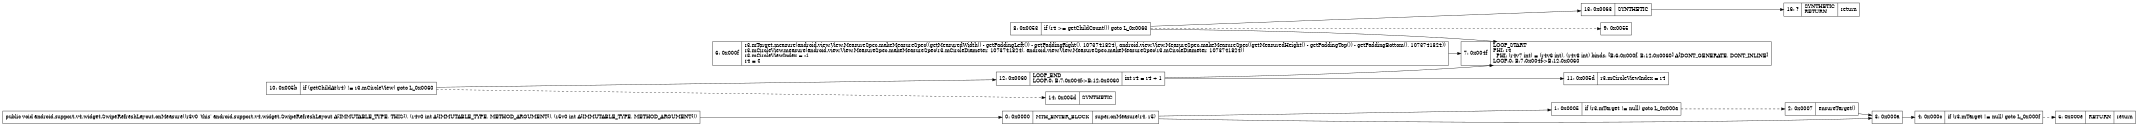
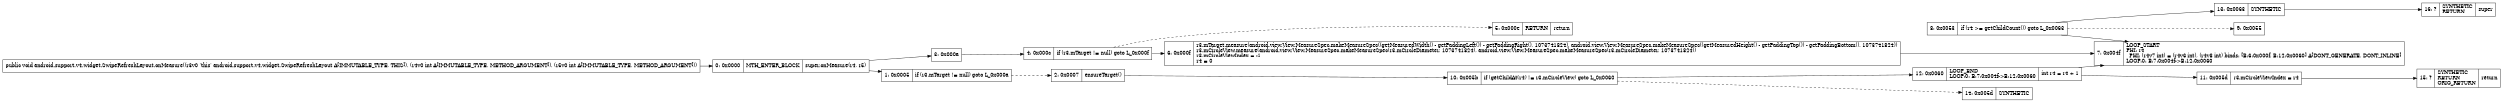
  digraph {
    rankdir=LR
    node [shape=record]
    n1 [label="{0\:\ 0x0000|MTH_ENTER_BLOCK\l|super.onMeasure(r4, r5)\l}"]
    n2 [label="{1\:\ 0x0005|if (r3.mTarget != null) goto L_0x000a\l}"]
    n3 [label="{3\:\ 0x000a}"]
    n4 [label="{2\:\ 0x0007|ensureTarget()\l}"]
    n5 [label="{4\:\ 0x000c|if (r3.mTarget != null) goto L_0x000f\l}"]
    n6 [label="{5\:\ 0x000e|RETURN\l|return\l}"]
    n7 [label="{6\:\ 0x000f|r3.mTarget.measure(android.view.View.MeasureSpec.makeMeasureSpec((getMeasuredWidth() \- getPaddingLeft()) \- getPaddingRight(), 1073741824), android.view.View.MeasureSpec.makeMeasureSpec((getMeasuredHeight() \- getPaddingTop()) \- getPaddingBottom(), 1073741824))\lr3.mCircleView.measure(android.view.View.MeasureSpec.makeMeasureSpec(r3.mCircleDiameter, 1073741824), android.view.View.MeasureSpec.makeMeasureSpec(r3.mCircleDiameter, 1073741824))\lr3.mCircleViewIndex = \-1\lr4 = 0\l}"]
    n8 [label="{7\:\ 0x004f|LOOP_START\lPHI: r4 \l  PHI: (r4v7 int) = (r4v6 int), (r4v8 int) binds: [B:6:0x000f, B:12:0x0060] A[DONT_GENERATE, DONT_INLINE]\lLOOP:0: B:7:0x004f\-\>B:12:0x0060\l}"]
    n9 [label="{8\:\ 0x0053|if (r4 \>= getChildCount()) goto L_0x0063\l}"]
    n10 [label="{9\:\ 0x0055}"]
    n11 [label="{13\:\ 0x0063|SYNTHETIC\l}"]
-   n12 [label="{16\:\ ?|SYNTHETIC\lRETURN\l|return\l}"]
+   n12 [label="{16\:\ ?|SYNTHETIC\lRETURN\l|super\l}"]
    n13 [label="{10\:\ 0x005b|if (getChildAt(r4) != r3.mCircleView) goto L_0x0060\l}"]
    n14 [label="{12\:\ 0x0060|LOOP_END\lLOOP:0: B:7:0x004f\-\>B:12:0x0060\l|int r4 = r4 + 1\l}"]
    n15 [label="{14\:\ 0x005d|SYNTHETIC\l}"]
    n16 [label="{11\:\ 0x005d|r3.mCircleViewIndex = r4\l}"]
+   n17 [label="{15\:\ ?|SYNTHETIC\lRETURN\lORIG_RETURN\l|return\l}"]
    n18 [label="{public void android.support.v4.widget.SwipeRefreshLayout.onMeasure((r3v0 'this' android.support.v4.widget.SwipeRefreshLayout A[IMMUTABLE_TYPE, THIS]), (r4v0 int A[IMMUTABLE_TYPE, METHOD_ARGUMENT]), (r5v0 int A[IMMUTABLE_TYPE, METHOD_ARGUMENT])) }"]
    n1 -> n2
    n1 -> n3
    n2 -> n4 [style=dashed]
    n3 -> n5
-   n4 -> n3
+   n4 -> n13
    n5 -> n6 [style=dashed]
+   n5 -> n7
    n7 -> n8
    n9 -> n8
    n9 -> n10 [style=dashed]
    n9 -> n11
    n11 -> n12
    n13 -> n14
    n13 -> n15 [style=dashed]
    n14 -> n8
    n14 -> n16
+   n16 -> n17
    n18 -> n1
  }
